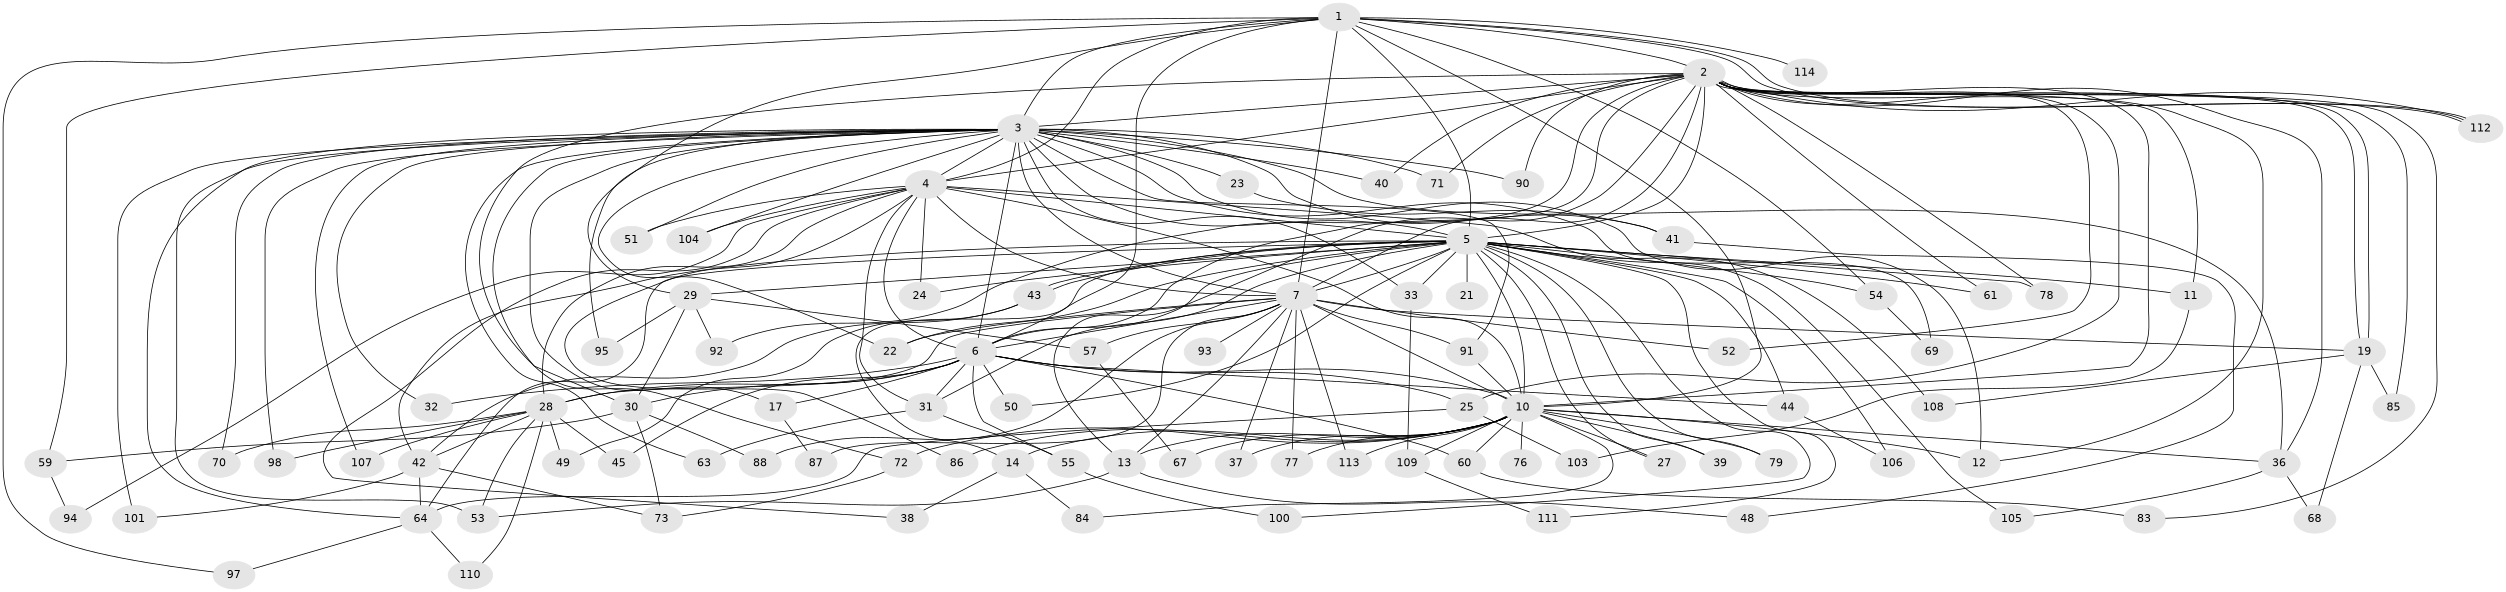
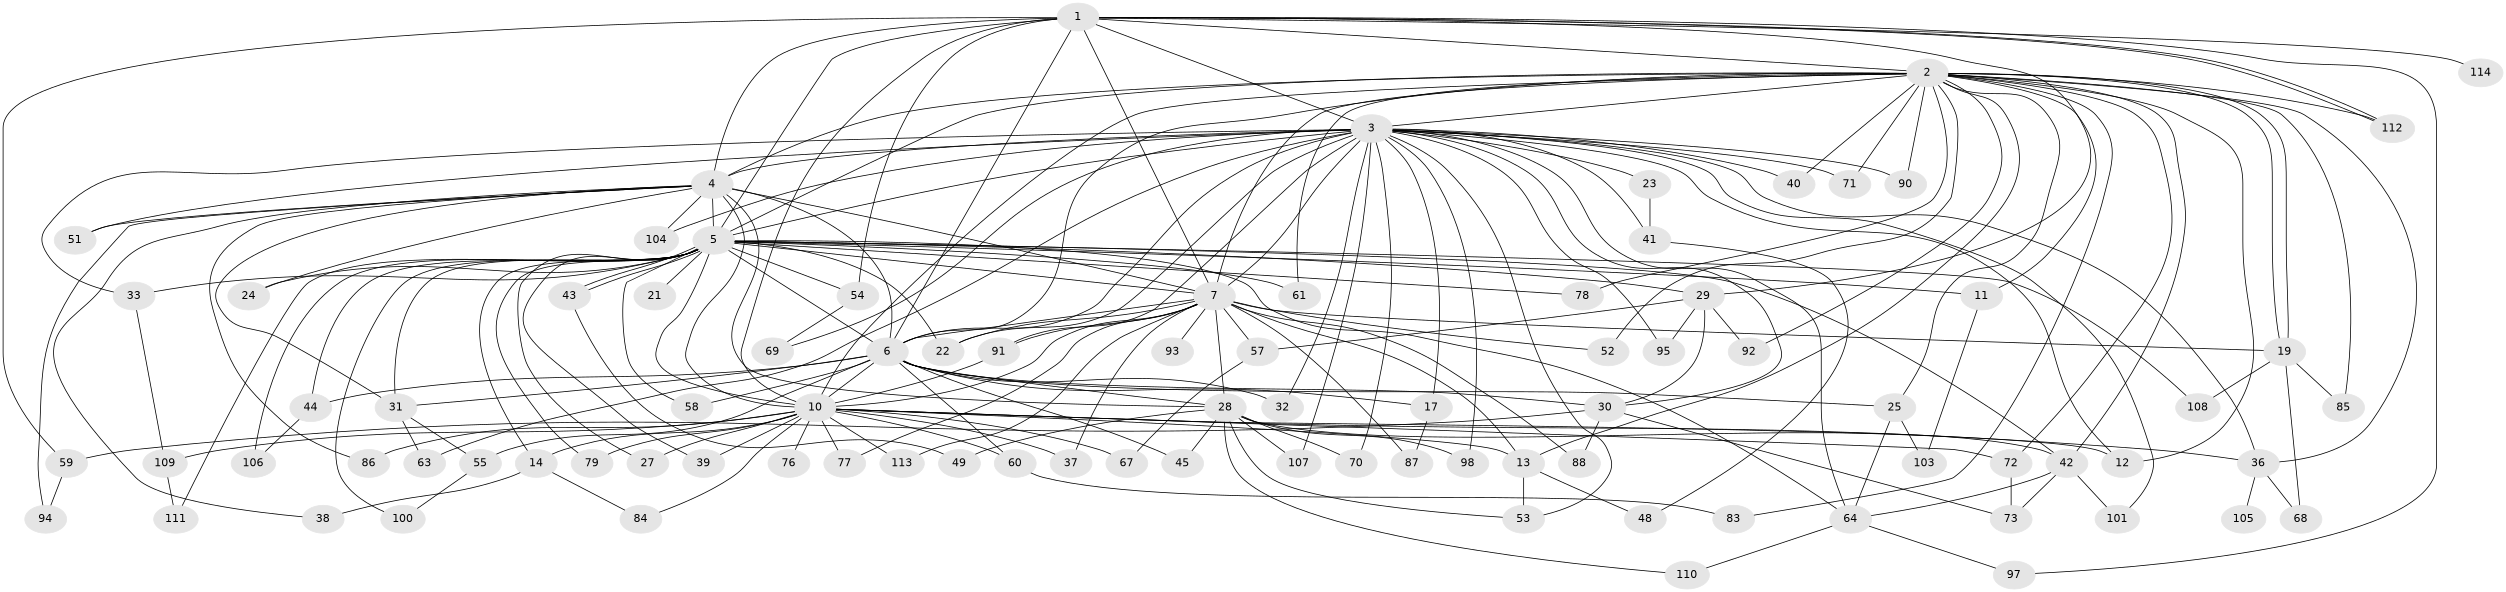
  graph {
    fontname="DejaVu Sans"
    node [color=gray90 fontname="DejaVu Sans" style=filled]
    edge [fontname="DejaVu Sans"]
    1 [super="+99"]
    2 [super="+15"]
    3 [super="+9"]
    4 [super="+16"]
    5 [super="+6"]
    7 [super="+82"]
    n7 [label=6 super="+62"]
    10 [super="+60"]
    29 [super="+34"]
    54
    59
    97
    112
    114
    11 [super="+26"]
    12 [super="+18"]
    13 [super="+66"]
    19 [super="+56"]
    25 [super="+65"]
    36 [super="+75"]
    40
    42 [super="+89"]
    52
    61
    71
    72 [super="+96"]
    78
    83
    85
    90
    92
    17
    22 [super="+46"]
    23
    30 [super="+80"]
    32
    33
    41
    51
    53 [super="+102"]
    63
    64 [super="+116"]
    69
    70
    91
    95
    98
    101
    104
    107
    24
    28 [super="+35"]
    31 [super="+81"]
    38
    86
    94
    105
    14
    21 [super="+74"]
    27
    39
    43
    44
-   50
+   50 [label=58]
    79
    100
    106 [super="+115"]
    108
    111
    57 [super="+58"]
    37
    77
    87
    88
    93
    113
    n77 [label=60]
    45
    55
    67
    76
    84
    109
    103
    48
    68
    73
    110
    49
    1 -- 2
    1 -- 3 [weight=2]
    1 -- 4
    1 -- 5 [weight=2]
    1 -- 7
    1 -- n7
    1 -- 10
    1 -- 29
    1 -- 54
    1 -- 59 [weight=2]
    1 -- 97
    1 -- 112
    1 -- 112
    1 -- 114
    2 -- 3 [weight=3]
    2 -- 4
    2 -- 5 [weight=2]
    2 -- 7 [weight=2]
    2 -- n7
    2 -- 10
    2 -- 112
    2 -- 11
    2 -- 12
    2 -- 13
    2 -- 19
    2 -- 19
    2 -- 25
    2 -- 36
    2 -- 40
-   43 -- 42
+   2 -- 42
    2 -- 52
    2 -- 61
    2 -- 71
    2 -- 72
    2 -- 78
    2 -- 83
    2 -- 85
    2 -- 90
    2 -- 92
    3 -- 4 [weight=3]
    3 -- 5 [weight=4]
    3 -- 7 [weight=2]
    3 -- n7 [weight=2]
    3 -- 12 [weight=2]
    3 -- 36
    3 -- 40
    3 -- 71
    3 -- 90
    3 -- 17 [weight=2]
    3 -- 22
    3 -- 23 [weight=2]
    3 -- 30
    3 -- 32
    3 -- 33
    3 -- 41
    3 -- 51
    3 -- 53
    3 -- 63
    3 -- 64
    3 -- 69
    3 -- 70
    3 -- 91
    3 -- 95
    3 -- 98
    3 -- 101
    3 -- 104
    3 -- 107
    4 -- 5 [weight=2]
    4 -- 7
    4 -- n7
    4 -- 10
    4 -- 51
    4 -- 104
    4 -- 24
    4 -- 28
    4 -- 31
    4 -- 38
    4 -- 86
    4 -- 94
-   4 -- 105
    5 -- 7 [weight=2]
    5 -- n7 [weight=2]
    5 -- 10 [weight=2]
    5 -- 29
    5 -- 54
    5 -- 11 [weight=2]
    5 -- 42
    5 -- 61
    5 -- 78
    5 -- 22
    5 -- 33
    5 -- 64
    5 -- 24
    5 -- 31
    5 -- 14
    5 -- 21 [weight=2]
    5 -- 27
    5 -- 39
    5 -- 43
    5 -- 43
    5 -- 44
    5 -- 50
    5 -- 79
    5 -- 100
    5 -- 106 [weight=2]
    5 -- 108
    5 -- 111
    7 -- n7
    7 -- 10
    7 -- 13
    7 -- 19
    7 -- 52
    7 -- 22
    7 -- 91
    7 -- 28
    7 -- 57
    7 -- 37
    7 -- 77
    7 -- 87
    7 -- 88
    7 -- 93 [weight=2]
    7 -- 113
    n7 -- 10
    n7 -- 25
    n7 -- 17
    n7 -- 30 [weight=2]
    n7 -- 32
    n7 -- 28
    n7 -- 31
    n7 -- 44
    n7 -- 50
    n7 -- n77
    n7 -- 45
    n7 -- 55
    10 -- 12
    10 -- 13
    10 -- 36
    10 -- 72
    10 -- 86
    10 -- 14
    10 -- 27
    10 -- 39
    10 -- 79
    10 -- 37
    10 -- 77
    10 -- 113
    10 -- n77
    10 -- 67
    10 -- 76 [weight=2]
    10 -- 84
    10 -- 109
    29 -- 92
    29 -- 30
    29 -- 95
    29 -- 57
    54 -- 69
    59 -- 94
    11 -- 103
    13 -- 53
    13 -- 48
    19 -- 85
    19 -- 108
    19 -- 68
    25 -- 64
    25 -- 103
    36 -- 105
    36 -- 68
    42 -- 64
    42 -- 101
    42 -- 73
    72 -- 73
    17 -- 87
    23 -- 41
    30 -- 59
    30 -- 88
    30 -- 73
    33 -- 109
    41 -- 48
    64 -- 97
    64 -- 110
    91 -- 10 [weight=2]
    28 -- 42
    28 -- 53
    28 -- 70
    28 -- 98
    28 -- 107
    28 -- 45
    28 -- 110
    28 -- 49
    31 -- 63
    31 -- 55
    14 -- 38
    14 -- 84
    43 -- 49
    44 -- 106
    57 -- 67
    n77 -- 83
    55 -- 100
    109 -- 111
  }
